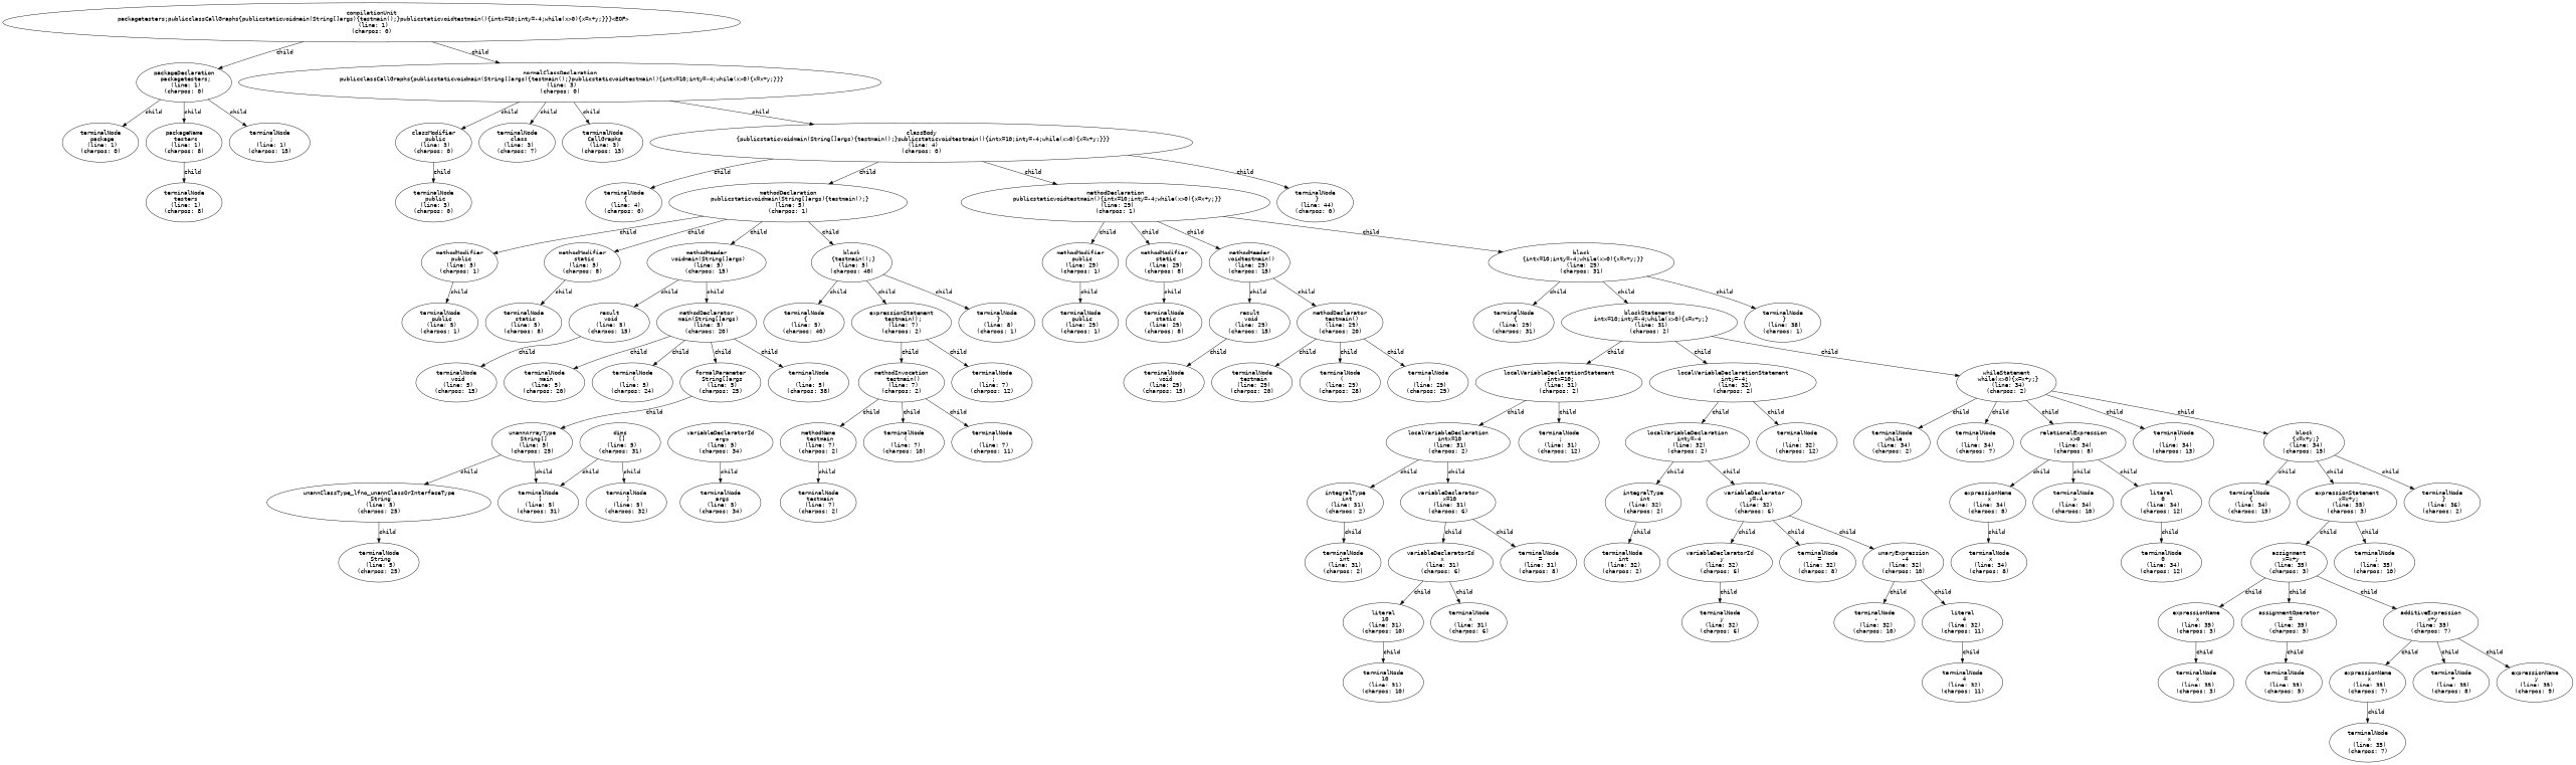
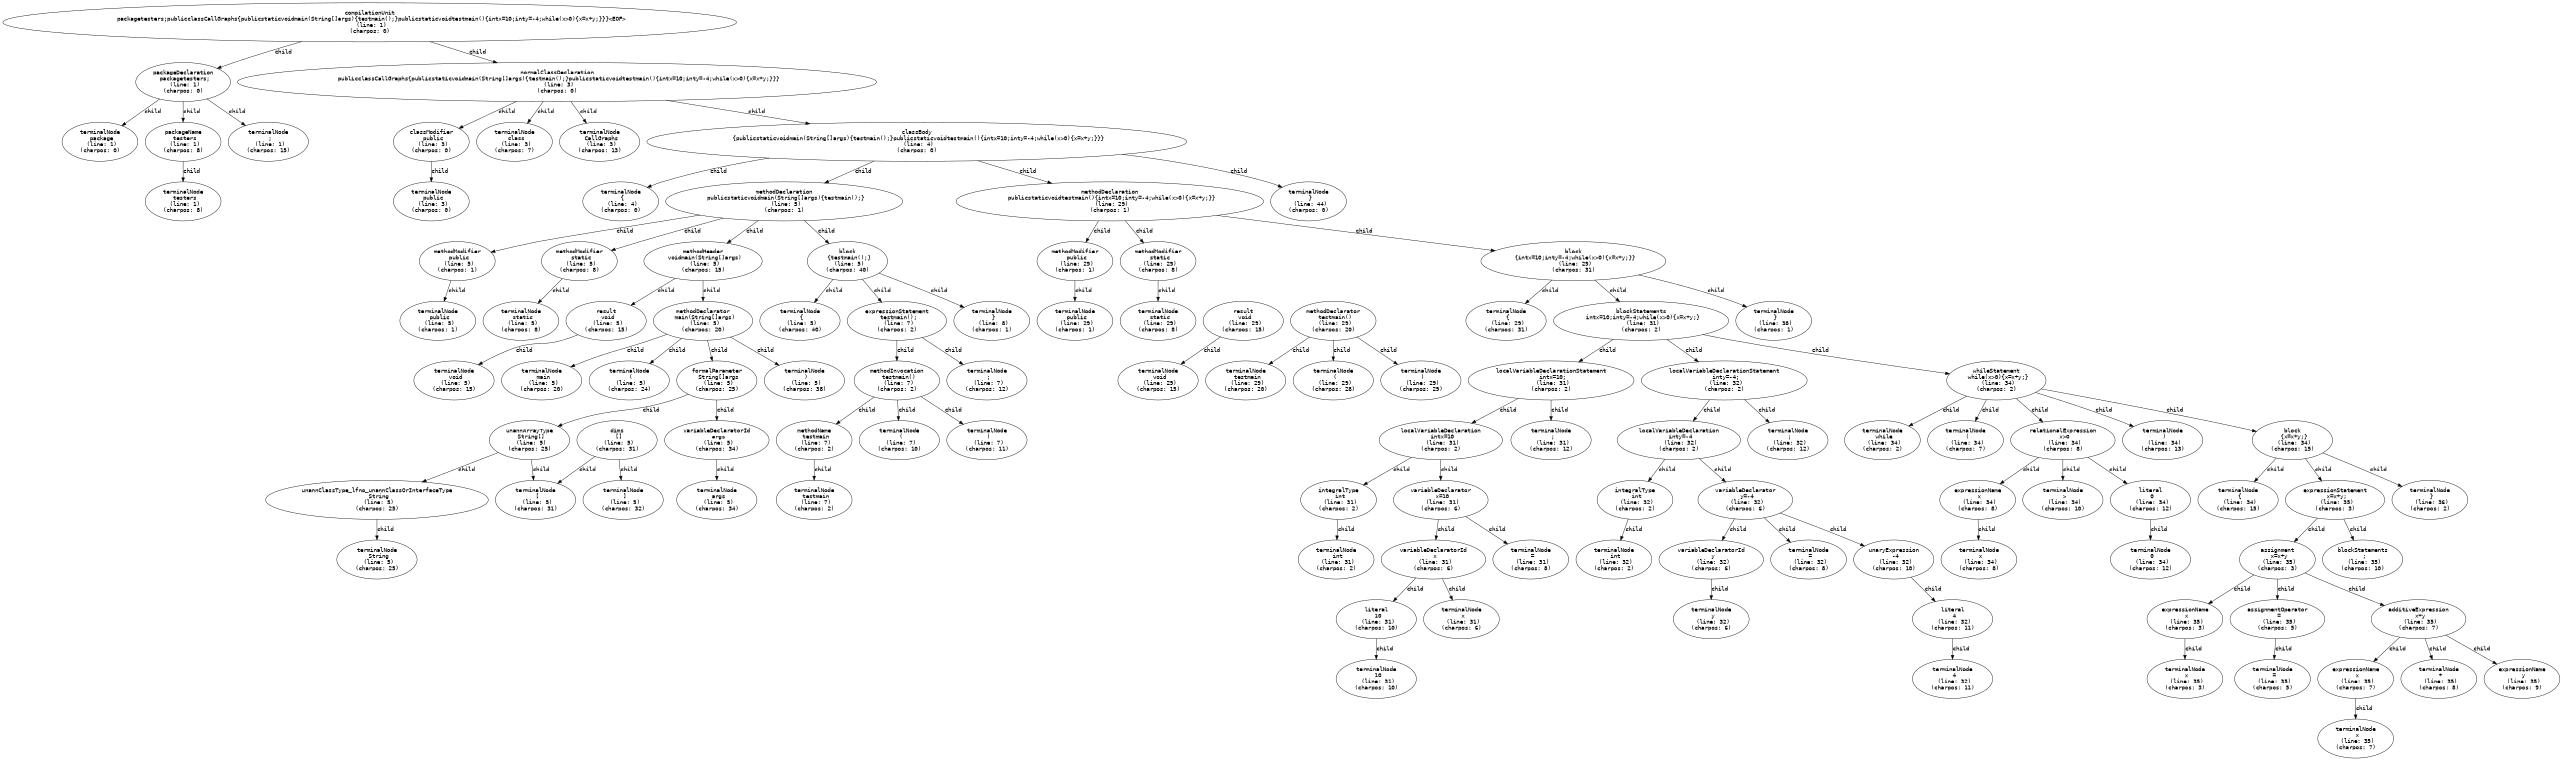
  digraph {
    fontname="DejaVu Sans Mono"
    node [fontname="DejaVu Sans Mono"]
    edge [fontname="DejaVu Sans Mono"]
    n1 [label="compilationUnit\n packagetesters;publicclassCallGraphs{publicstaticvoidmain(String[]args){testmain();}publicstaticvoidtestmain(){intx=10;inty=-4;while(x>0){x=x+y;}}}<EOF>\n (line: 1)\n (charpos: 0) "]
    n2 [label="packageDeclaration\n packagetesters;\n (line: 1)\n (charpos: 0) "]
    n3 [label="normalClassDeclaration\n publicclassCallGraphs{publicstaticvoidmain(String[]args){testmain();}publicstaticvoidtestmain(){intx=10;inty=-4;while(x>0){x=x+y;}}}\n (line: 3)\n (charpos: 0) "]
    n4 [label="terminalNode\n package\n (line: 1)\n (charpos: 0) "]
    n5 [label="packageName\n testers\n (line: 1)\n (charpos: 8) "]
    n6 [label="terminalNode\n ;\n (line: 1)\n (charpos: 15) "]
    n7 [label="classModifier\n public\n (line: 3)\n (charpos: 0) "]
    n8 [label="terminalNode\n class\n (line: 3)\n (charpos: 7) "]
    n9 [label="terminalNode\n CallGraphs\n (line: 3)\n (charpos: 13) "]
    n10 [label="classBody\n {publicstaticvoidmain(String[]args){testmain();}publicstaticvoidtestmain(){intx=10;inty=-4;while(x>0){x=x+y;}}}\n (line: 4)\n (charpos: 0) "]
    n11 [label="terminalNode\n testers\n (line: 1)\n (charpos: 8) "]
    n12 [label="terminalNode\n public\n (line: 3)\n (charpos: 0) "]
    n13 [label="terminalNode\n {\n (line: 4)\n (charpos: 0) "]
    n14 [label="methodDeclaration\n publicstaticvoidmain(String[]args){testmain();}\n (line: 5)\n (charpos: 1) "]
    n15 [label="methodDeclaration\n publicstaticvoidtestmain(){intx=10;inty=-4;while(x>0){x=x+y;}}\n (line: 29)\n (charpos: 1) "]
    n16 [label="terminalNode\n }\n (line: 44)\n (charpos: 0) "]
    n17 [label="methodModifier\n public\n (line: 5)\n (charpos: 1) "]
    n18 [label="methodModifier\n static\n (line: 5)\n (charpos: 8) "]
    n19 [label="methodHeader\n voidmain(String[]args)\n (line: 5)\n (charpos: 15) "]
    n20 [label="block\n {testmain();}\n (line: 5)\n (charpos: 40) "]
    n21 [label="methodModifier\n public\n (line: 29)\n (charpos: 1) "]
    n22 [label="methodModifier\n static\n (line: 29)\n (charpos: 8) "]
-   n23 [label="methodHeader\n voidtestmain()\n (line: 29)\n (charpos: 15) "]
    n24 [label="block\n {intx=10;inty=-4;while(x>0){x=x+y;}}\n (line: 29)\n (charpos: 31) "]
    n25 [label="terminalNode\n public\n (line: 5)\n (charpos: 1) "]
    n26 [label="terminalNode\n static\n (line: 5)\n (charpos: 8) "]
    n27 [label="result\n void\n (line: 5)\n (charpos: 15) "]
    n28 [label="methodDeclarator\n main(String[]args)\n (line: 5)\n (charpos: 20) "]
    n29 [label="terminalNode\n {\n (line: 5)\n (charpos: 40) "]
    n30 [label="expressionStatement\n testmain();\n (line: 7)\n (charpos: 2) "]
    n31 [label="terminalNode\n }\n (line: 8)\n (charpos: 1) "]
    n32 [label="terminalNode\n void\n (line: 5)\n (charpos: 15) "]
    n33 [label="terminalNode\n main\n (line: 5)\n (charpos: 20) "]
    n34 [label="terminalNode\n (\n (line: 5)\n (charpos: 24) "]
    n35 [label="formalParameter\n String[]args\n (line: 5)\n (charpos: 25) "]
    n36 [label="terminalNode\n )\n (line: 5)\n (charpos: 38) "]
    n37 [label="unannArrayType\n String[]\n (line: 5)\n (charpos: 25) "]
    n38 [label="variableDeclaratorId\n args\n (line: 5)\n (charpos: 34) "]
    n39 [label="unannClassType_lfno_unannClassOrInterfaceType\n String\n (line: 5)\n (charpos: 25) "]
    n40 [label="terminalNode\n [\n (line: 5)\n (charpos: 31) "]
    n41 [label="terminalNode\n args\n (line: 5)\n (charpos: 34) "]
    n42 [label="terminalNode\n String\n (line: 5)\n (charpos: 25) "]
    n43 [label="dims\n []\n (line: 5)\n (charpos: 31) "]
    n44 [label="terminalNode\n ]\n (line: 5)\n (charpos: 32) "]
    n45 [label="methodInvocation\n testmain()\n (line: 7)\n (charpos: 2) "]
    n46 [label="terminalNode\n ;\n (line: 7)\n (charpos: 12) "]
    n47 [label="methodName\n testmain\n (line: 7)\n (charpos: 2) "]
    n48 [label="terminalNode\n (\n (line: 7)\n (charpos: 10) "]
    n49 [label="terminalNode\n )\n (line: 7)\n (charpos: 11) "]
    n50 [label="terminalNode\n testmain\n (line: 7)\n (charpos: 2) "]
    n51 [label="terminalNode\n public\n (line: 29)\n (charpos: 1) "]
    n52 [label="terminalNode\n static\n (line: 29)\n (charpos: 8) "]
    n53 [label="result\n void\n (line: 29)\n (charpos: 15) "]
    n54 [label="methodDeclarator\n testmain()\n (line: 29)\n (charpos: 20) "]
    n55 [label="terminalNode\n {\n (line: 29)\n (charpos: 31) "]
    n56 [label="blockStatements\n intx=10;inty=-4;while(x>0){x=x+y;}\n (line: 31)\n (charpos: 2) "]
    n57 [label="terminalNode\n }\n (line: 38)\n (charpos: 1) "]
    n58 [label="terminalNode\n void\n (line: 29)\n (charpos: 15) "]
    n59 [label="terminalNode\n testmain\n (line: 29)\n (charpos: 20) "]
    n60 [label="terminalNode\n (\n (line: 29)\n (charpos: 28) "]
    n61 [label="terminalNode\n )\n (line: 29)\n (charpos: 29) "]
    n62 [label="localVariableDeclarationStatement\n intx=10;\n (line: 31)\n (charpos: 2) "]
    n63 [label="localVariableDeclarationStatement\n inty=-4;\n (line: 32)\n (charpos: 2) "]
    n64 [label="whileStatement\n while(x>0){x=x+y;}\n (line: 34)\n (charpos: 2) "]
    n65 [label="localVariableDeclaration\n intx=10\n (line: 31)\n (charpos: 2) "]
    n66 [label="terminalNode\n ;\n (line: 31)\n (charpos: 12) "]
    n67 [label="localVariableDeclaration\n inty=-4\n (line: 32)\n (charpos: 2) "]
    n68 [label="terminalNode\n ;\n (line: 32)\n (charpos: 12) "]
    n69 [label="terminalNode\n while\n (line: 34)\n (charpos: 2) "]
    n70 [label="terminalNode\n (\n (line: 34)\n (charpos: 7) "]
    n71 [label="relationalExpression\n x>0\n (line: 34)\n (charpos: 8) "]
    n72 [label="terminalNode\n )\n (line: 34)\n (charpos: 13) "]
    n73 [label="block\n {x=x+y;}\n (line: 34)\n (charpos: 15) "]
    n74 [label="integralType\n int\n (line: 31)\n (charpos: 2) "]
    n75 [label="variableDeclarator\n x=10\n (line: 31)\n (charpos: 6) "]
    n76 [label="terminalNode\n int\n (line: 31)\n (charpos: 2) "]
    n77 [label="variableDeclaratorId\n x\n (line: 31)\n (charpos: 6) "]
    n78 [label="terminalNode\n =\n (line: 31)\n (charpos: 8) "]
    n79 [label="literal\n 10\n (line: 31)\n (charpos: 10) "]
    n80 [label="terminalNode\n x\n (line: 31)\n (charpos: 6) "]
    n81 [label="terminalNode\n 10\n (line: 31)\n (charpos: 10) "]
    n82 [label="integralType\n int\n (line: 32)\n (charpos: 2) "]
    n83 [label="variableDeclarator\n y=-4\n (line: 32)\n (charpos: 6) "]
    n84 [label="terminalNode\n int\n (line: 32)\n (charpos: 2) "]
    n85 [label="variableDeclaratorId\n y\n (line: 32)\n (charpos: 6) "]
    n86 [label="terminalNode\n =\n (line: 32)\n (charpos: 8) "]
    n87 [label="unaryExpression\n -4\n (line: 32)\n (charpos: 10) "]
    n88 [label="terminalNode\n y\n (line: 32)\n (charpos: 6) "]
-   n89 [label="terminalNode\n -\n (line: 32)\n (charpos: 10) "]
    n90 [label="literal\n 4\n (line: 32)\n (charpos: 11) "]
    n91 [label="terminalNode\n 4\n (line: 32)\n (charpos: 11) "]
    n92 [label="expressionName\n x\n (line: 34)\n (charpos: 8) "]
    n93 [label="terminalNode\n >\n (line: 34)\n (charpos: 10) "]
    n94 [label="literal\n 0\n (line: 34)\n (charpos: 12) "]
    n95 [label="terminalNode\n {\n (line: 34)\n (charpos: 15) "]
    n96 [label="expressionStatement\n x=x+y;\n (line: 35)\n (charpos: 3) "]
    n97 [label="terminalNode\n }\n (line: 36)\n (charpos: 2) "]
    n98 [label="terminalNode\n x\n (line: 34)\n (charpos: 8) "]
    n99 [label="terminalNode\n 0\n (line: 34)\n (charpos: 12) "]
    n100 [label="assignment\n x=x+y\n (line: 35)\n (charpos: 3) "]
-   n101 [label="terminalNode\n ;\n (line: 35)\n (charpos: 10) "]
+   n101 [label="blockStatements\n ;\n (line: 35)\n (charpos: 10) "]
    n102 [label="expressionName\n x\n (line: 35)\n (charpos: 3) "]
    n103 [label="assignmentOperator\n =\n (line: 35)\n (charpos: 5) "]
    n104 [label="additiveExpression\n x+y\n (line: 35)\n (charpos: 7) "]
    n105 [label="terminalNode\n x\n (line: 35)\n (charpos: 3) "]
    n106 [label="terminalNode\n =\n (line: 35)\n (charpos: 5) "]
    n107 [label="expressionName\n x\n (line: 35)\n (charpos: 7) "]
    n108 [label="terminalNode\n +\n (line: 35)\n (charpos: 8) "]
    n109 [label="expressionName\n y\n (line: 35)\n (charpos: 9) "]
    n110 [label="terminalNode\n x\n (line: 35)\n (charpos: 7) "]
    n1 -> n2 [label=child]
    n1 -> n3 [label=child]
    n2 -> n4 [label=child]
    n2 -> n5 [label=child]
    n2 -> n6 [label=child]
    n3 -> n7 [label=child]
    n3 -> n8 [label=child]
    n3 -> n9 [label=child]
    n3 -> n10 [label=child]
    n5 -> n11 [label=child]
    n7 -> n12 [label=child]
    n10 -> n13 [label=child]
    n10 -> n14 [label=child]
    n10 -> n15 [label=child]
    n10 -> n16 [label=child]
    n14 -> n17 [label=child]
    n14 -> n18 [label=child]
    n14 -> n19 [label=child]
    n14 -> n20 [label=child]
    n15 -> n21 [label=child]
    n15 -> n22 [label=child]
-   n15 -> n23 [label=child]
    n15 -> n24 [label=child]
    n17 -> n25 [label=child]
    n18 -> n26 [label=child]
    n19 -> n27 [label=child]
    n19 -> n28 [label=child]
    n20 -> n29 [label=child]
    n20 -> n30 [label=child]
    n20 -> n31 [label=child]
    n21 -> n51 [label=child]
    n22 -> n52 [label=child]
-   n23 -> n53 [label=child]
-   n23 -> n54 [label=child]
    n24 -> n55 [label=child]
    n24 -> n56 [label=child]
    n24 -> n57 [label=child]
    n27 -> n32 [label=child]
    n28 -> n33 [label=child]
    n28 -> n34 [label=child]
    n28 -> n35 [label=child]
    n28 -> n36 [label=child]
    n30 -> n45 [label=child]
    n30 -> n46 [label=child]
    n35 -> n37 [label=child]
+   n35 -> n38 [label=child]
    n37 -> n39 [label=child]
    n37 -> n40 [label=child]
    n38 -> n41 [label=child]
    n39 -> n42 [label=child]
    n43 -> n40 [label=child]
    n43 -> n44 [label=child]
    n45 -> n47 [label=child]
    n45 -> n48 [label=child]
    n45 -> n49 [label=child]
    n47 -> n50 [label=child]
    n53 -> n58 [label=child]
    n54 -> n59 [label=child]
    n54 -> n60 [label=child]
    n54 -> n61 [label=child]
    n56 -> n62 [label=child]
    n56 -> n63 [label=child]
    n56 -> n64 [label=child]
    n62 -> n65 [label=child]
    n62 -> n66 [label=child]
    n63 -> n67 [label=child]
    n63 -> n68 [label=child]
    n64 -> n69 [label=child]
    n64 -> n70 [label=child]
    n64 -> n71 [label=child]
    n64 -> n72 [label=child]
    n64 -> n73 [label=child]
    n65 -> n74 [label=child]
    n65 -> n75 [label=child]
    n67 -> n82 [label=child]
    n67 -> n83 [label=child]
    n71 -> n92 [label=child]
    n71 -> n93 [label=child]
    n71 -> n94 [label=child]
    n73 -> n95 [label=child]
    n73 -> n96 [label=child]
    n73 -> n97 [label=child]
    n74 -> n76 [label=child]
    n75 -> n77 [label=child]
    n75 -> n78 [label=child]
    n77 -> n79 [label=child]
    n77 -> n80 [label=child]
    n79 -> n81 [label=child]
    n82 -> n84 [label=child]
    n83 -> n85 [label=child]
    n83 -> n86 [label=child]
    n83 -> n87 [label=child]
    n85 -> n88 [label=child]
-   n87 -> n89 [label=child]
    n87 -> n90 [label=child]
    n90 -> n91 [label=child]
    n92 -> n98 [label=child]
    n94 -> n99 [label=child]
    n96 -> n100 [label=child]
    n96 -> n101 [label=child]
    n100 -> n102 [label=child]
    n100 -> n103 [label=child]
    n100 -> n104 [label=child]
    n102 -> n105 [label=child]
    n103 -> n106 [label=child]
    n104 -> n107 [label=child]
    n104 -> n108 [label=child]
    n104 -> n109 [label=child]
    n107 -> n110 [label=child]
  }
